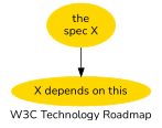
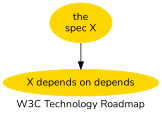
  digraph {
    label="W3C Technology Roadmap"
    fontname=Nunito
    node [color=gold1 style=filled fontname=Nunito]
-   n1 [label="X depends on this"]
+   n1 [label="X depends on depends"]
    n2 [label="the\nspec X"]
    n2 -> n1 [color=black fontname=Nunito]
  }
